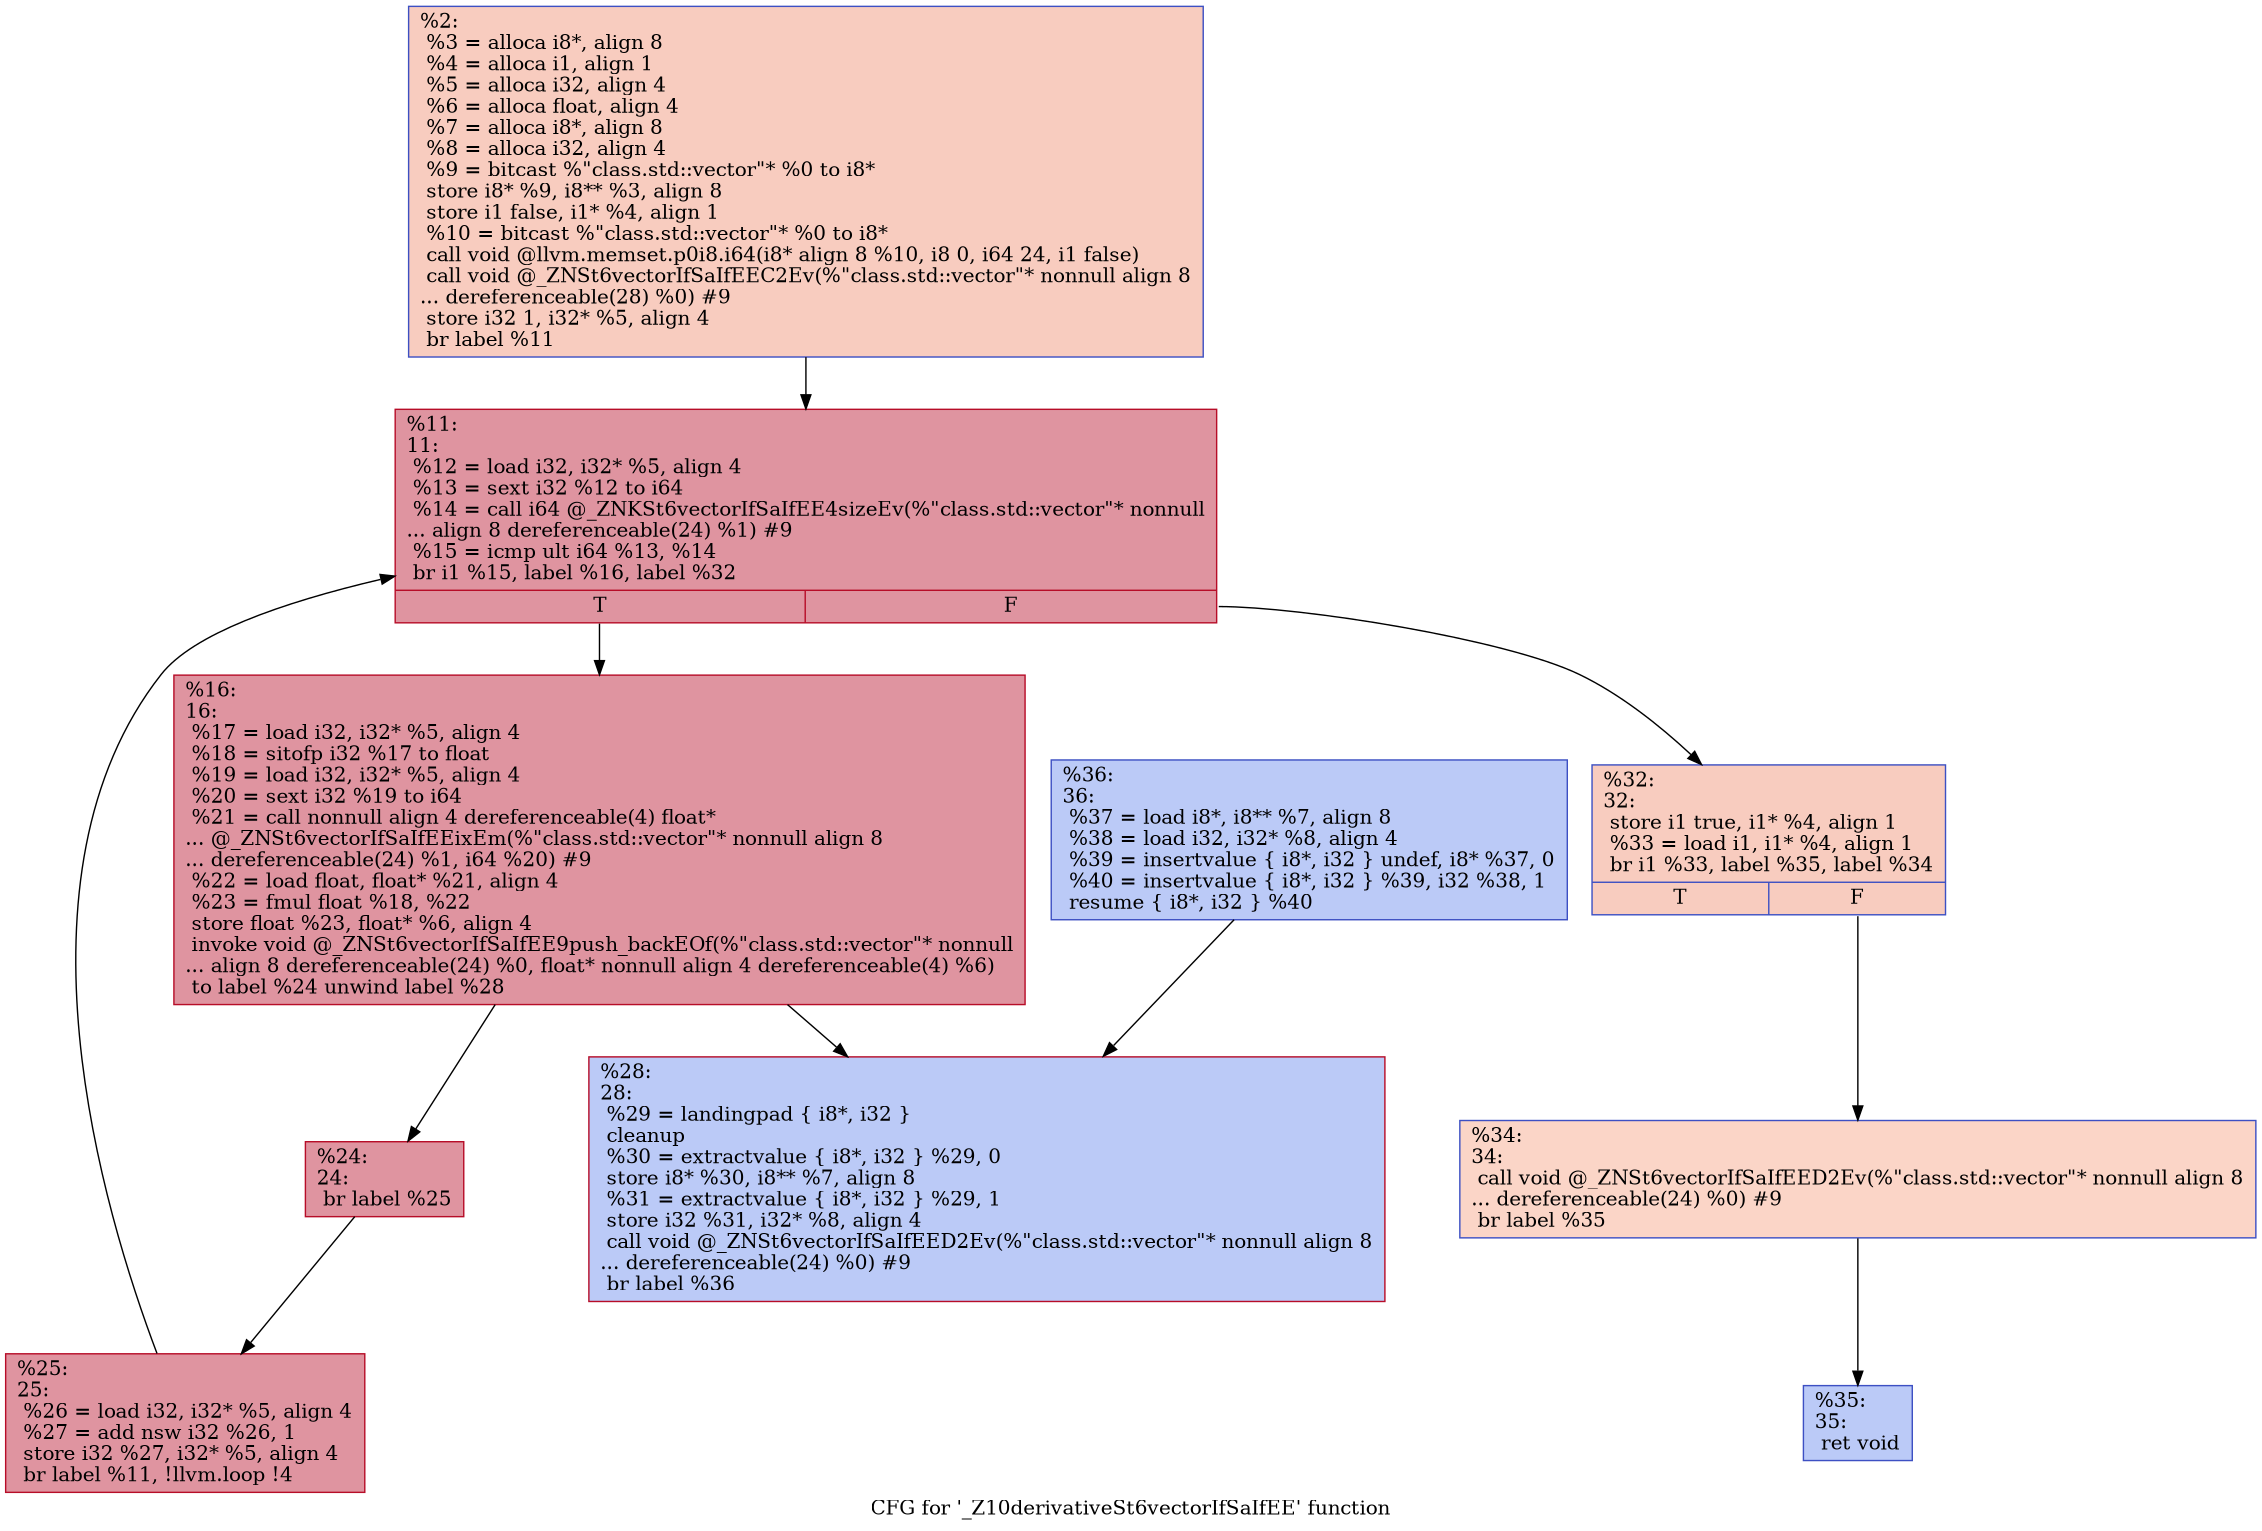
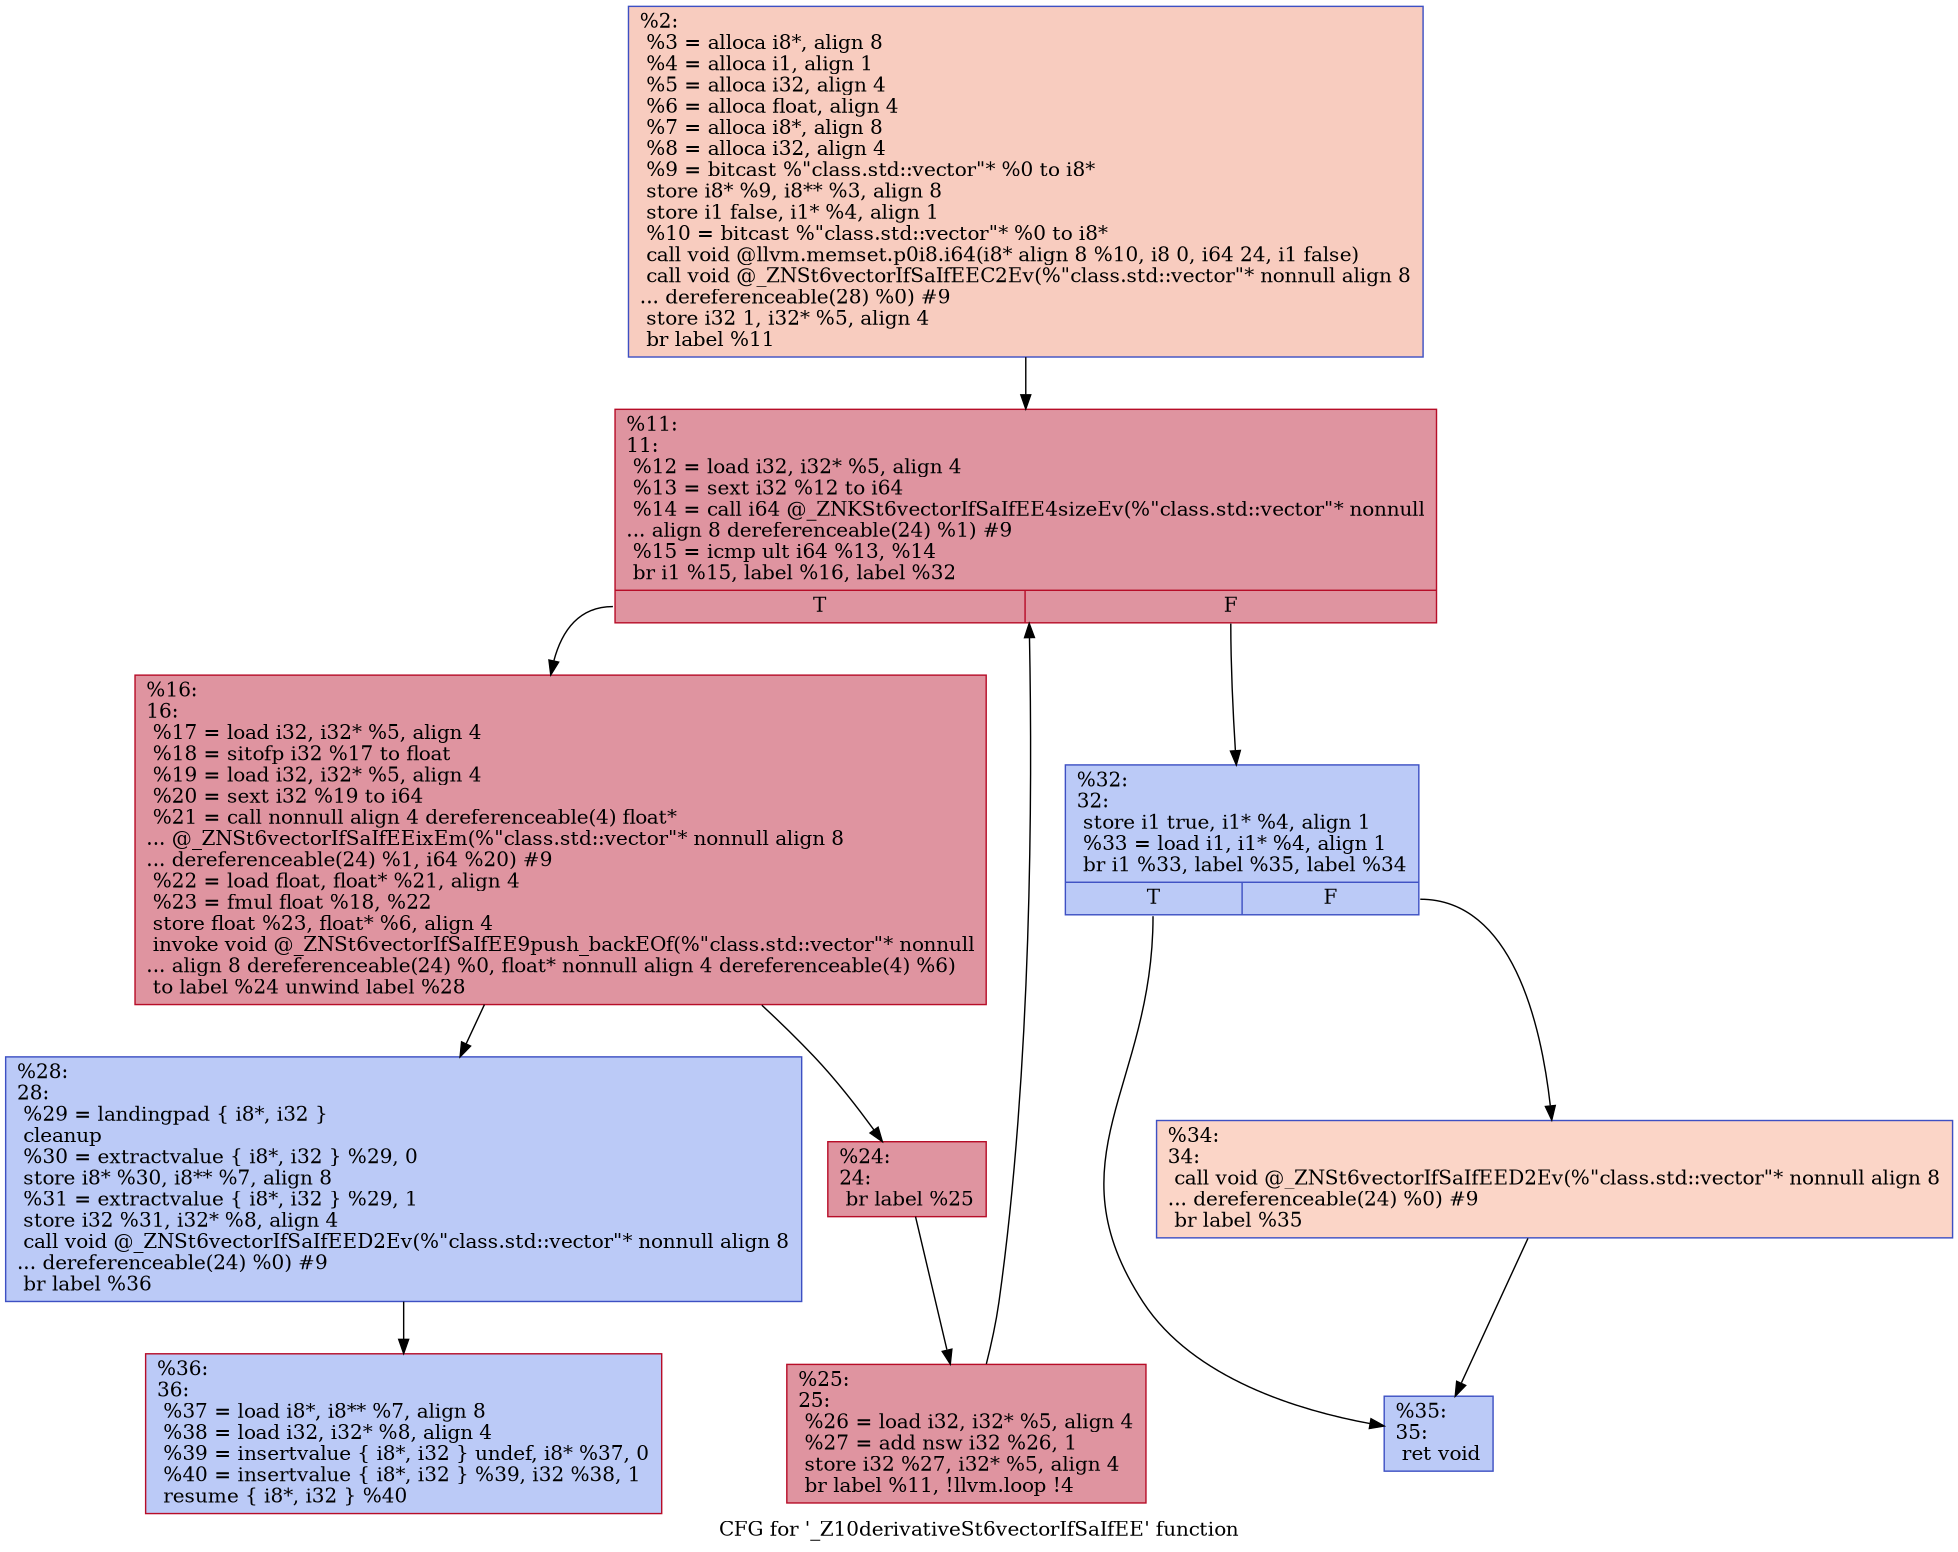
  digraph {
    label="CFG for '_Z10derivativeSt6vectorIfSaIfEE' function"
    node [color="#3d50c3ff" fillcolor="#b70d2870" shape=record style=filled]
    n1 [fillcolor="#f08b6e70" label="{%2:\l  %3 = alloca i8*, align 8\l  %4 = alloca i1, align 1\l  %5 = alloca i32, align 4\l  %6 = alloca float, align 4\l  %7 = alloca i8*, align 8\l  %8 = alloca i32, align 4\l  %9 = bitcast %\"class.std::vector\"* %0 to i8*\l  store i8* %9, i8** %3, align 8\l  store i1 false, i1* %4, align 1\l  %10 = bitcast %\"class.std::vector\"* %0 to i8*\l  call void @llvm.memset.p0i8.i64(i8* align 8 %10, i8 0, i64 24, i1 false)\l  call void @_ZNSt6vectorIfSaIfEEC2Ev(%\"class.std::vector\"* nonnull align 8\l... dereferenceable(28) %0) #9\l  store i32 1, i32* %5, align 4\l  br label %11\l}"]
    n2 [color="#b70d28ff" label="{%11:\l11:                                               \l  %12 = load i32, i32* %5, align 4\l  %13 = sext i32 %12 to i64\l  %14 = call i64 @_ZNKSt6vectorIfSaIfEE4sizeEv(%\"class.std::vector\"* nonnull\l... align 8 dereferenceable(24) %1) #9\l  %15 = icmp ult i64 %13, %14\l  br i1 %15, label %16, label %32\l|{<s0>T|<s1>F}}"]
    n3 [color="#b70d28ff" label="{%16:\l16:                                               \l  %17 = load i32, i32* %5, align 4\l  %18 = sitofp i32 %17 to float\l  %19 = load i32, i32* %5, align 4\l  %20 = sext i32 %19 to i64\l  %21 = call nonnull align 4 dereferenceable(4) float*\l... @_ZNSt6vectorIfSaIfEEixEm(%\"class.std::vector\"* nonnull align 8\l... dereferenceable(24) %1, i64 %20) #9\l  %22 = load float, float* %21, align 4\l  %23 = fmul float %18, %22\l  store float %23, float* %6, align 4\l  invoke void @_ZNSt6vectorIfSaIfEE9push_backEOf(%\"class.std::vector\"* nonnull\l... align 8 dereferenceable(24) %0, float* nonnull align 4 dereferenceable(4) %6)\l          to label %24 unwind label %28\l}"]
-   n4 [fillcolor="#f08b6e70" label="{%32:\l32:                                               \l  store i1 true, i1* %4, align 1\l  %33 = load i1, i1* %4, align 1\l  br i1 %33, label %35, label %34\l|{<s0>T|<s1>F}}"]
+   n4 [fillcolor="#6687ed70" label="{%32:\l32:                                               \l  store i1 true, i1* %4, align 1\l  %33 = load i1, i1* %4, align 1\l  br i1 %33, label %35, label %34\l|{<s0>T|<s1>F}}"]
    n5 [color="#b70d28ff" label="{%24:\l24:                                               \l  br label %25\l}"]
-   n6 [color="#b70d28ff" fillcolor="#6687ed70" label="{%28:\l28:                                               \l  %29 = landingpad \{ i8*, i32 \}\l          cleanup\l  %30 = extractvalue \{ i8*, i32 \} %29, 0\l  store i8* %30, i8** %7, align 8\l  %31 = extractvalue \{ i8*, i32 \} %29, 1\l  store i32 %31, i32* %8, align 4\l  call void @_ZNSt6vectorIfSaIfEED2Ev(%\"class.std::vector\"* nonnull align 8\l... dereferenceable(24) %0) #9\l  br label %36\l}"]
+   n6 [fillcolor="#6687ed70" label="{%28:\l28:                                               \l  %29 = landingpad \{ i8*, i32 \}\l          cleanup\l  %30 = extractvalue \{ i8*, i32 \} %29, 0\l  store i8* %30, i8** %7, align 8\l  %31 = extractvalue \{ i8*, i32 \} %29, 1\l  store i32 %31, i32* %8, align 4\l  call void @_ZNSt6vectorIfSaIfEED2Ev(%\"class.std::vector\"* nonnull align 8\l... dereferenceable(24) %0) #9\l  br label %36\l}"]
    n7 [fillcolor="#6687ed70" label="{%35:\l35:                                               \l  ret void\l}"]
    n8 [fillcolor="#f5a08170" label="{%34:\l34:                                               \l  call void @_ZNSt6vectorIfSaIfEED2Ev(%\"class.std::vector\"* nonnull align 8\l... dereferenceable(24) %0) #9\l  br label %35\l}"]
    n9 [color="#b70d28ff" label="{%25:\l25:                                               \l  %26 = load i32, i32* %5, align 4\l  %27 = add nsw i32 %26, 1\l  store i32 %27, i32* %5, align 4\l  br label %11, !llvm.loop !4\l}"]
-   n10 [fillcolor="#6687ed70" label="{%36:\l36:                                               \l  %37 = load i8*, i8** %7, align 8\l  %38 = load i32, i32* %8, align 4\l  %39 = insertvalue \{ i8*, i32 \} undef, i8* %37, 0\l  %40 = insertvalue \{ i8*, i32 \} %39, i32 %38, 1\l  resume \{ i8*, i32 \} %40\l}"]
+   n10 [color="#b70d28ff" fillcolor="#6687ed70" label="{%36:\l36:                                               \l  %37 = load i8*, i8** %7, align 8\l  %38 = load i32, i32* %8, align 4\l  %39 = insertvalue \{ i8*, i32 \} undef, i8* %37, 0\l  %40 = insertvalue \{ i8*, i32 \} %39, i32 %38, 1\l  resume \{ i8*, i32 \} %40\l}"]
    n1 -> n2
    n2 -> n3 [tailport=s0]
    n2 -> n4 [tailport=s1]
    n3 -> n5
    n3 -> n6
+   n4 -> n7 [tailport=s0]
    n4 -> n8 [tailport=s1]
    n5 -> n9
-   n10 -> n6
+   n6 -> n10
    n8 -> n7
    n9 -> n2
  }
